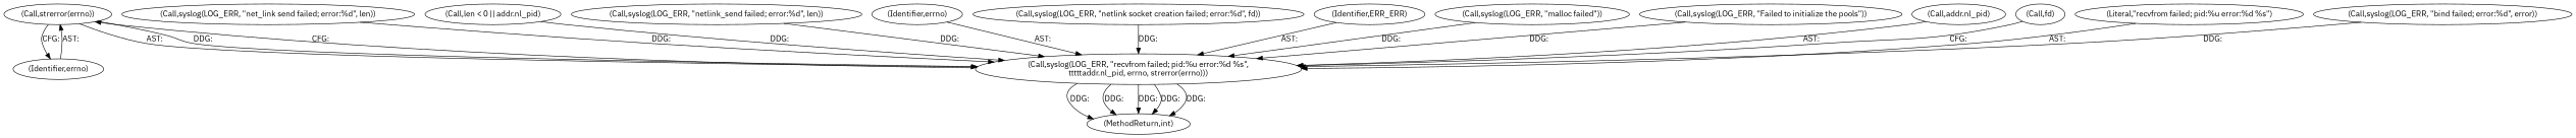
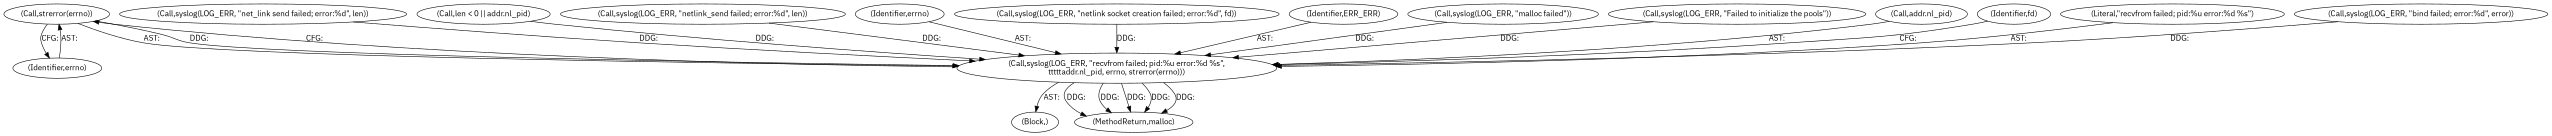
  digraph {
    fontname="IBM Plex Sans"
    node [fontname="IBM Plex Sans"]
    edge [fontname="IBM Plex Sans"]
    n1 [label="(Call,strerror(errno))"]
    n2 [label="(Call,syslog(LOG_ERR, \"recvfrom failed; pid:%u error:%d %s\",\n\t\t\t\t\taddr.nl_pid, errno, strerror(errno)))"]
    n3 [label="(Identifier,errno)"]
-   n5 [label="(MethodReturn,int)"]
+   n4 [label="(Block,)"]
+   n5 [label="(MethodReturn,malloc)"]
    n6 [label="(Call,syslog(LOG_ERR, \"net_link send failed; error:%d\", len))"]
    n7 [label="(Call,len < 0 || addr.nl_pid)"]
    n8 [label="(Call,syslog(LOG_ERR, \"netlink_send failed; error:%d\", len))"]
    n9 [label="(Identifier,errno)"]
    n10 [label="(Call,syslog(LOG_ERR, \"netlink socket creation failed; error:%d\", fd))"]
    n11 [label="(Identifier,ERR_ERR)"]
    n12 [label="(Call,syslog(LOG_ERR, \"malloc failed\"))"]
    n13 [label="(Call,syslog(LOG_ERR, \"Failed to initialize the pools\"))"]
    n14 [label="(Call,addr.nl_pid)"]
-   n15 [label="(Call,fd)"]
+   n15 [label="(Identifier,fd)"]
    n16 [label="(Literal,\"recvfrom failed; pid:%u error:%d %s\")"]
    n17 [label="(Call,syslog(LOG_ERR, \"bind failed; error:%d\", error))"]
    n1 -> n2 [label="AST: "]
    n1 -> n2 [label="DDG: "]
    n1 -> n3 [label="CFG: "]
    n2 -> n1 [label="CFG: "]
+   n2 -> n4 [label="AST: "]
    n2 -> n5 [label="DDG: "]
    n2 -> n5 [label="DDG: "]
    n2 -> n5 [label="DDG: "]
    n2 -> n5 [label="DDG: "]
    n2 -> n5 [label="DDG: "]
    n3 -> n1 [label="AST: "]
    n6 -> n2 [label="DDG: "]
    n7 -> n2 [label="DDG: "]
    n8 -> n2 [label="DDG: "]
    n9 -> n2 [label="AST: "]
    n10 -> n2 [label="DDG: "]
    n11 -> n2 [label="AST: "]
    n12 -> n2 [label="DDG: "]
    n13 -> n2 [label="DDG: "]
    n14 -> n2 [label="AST: "]
    n15 -> n2 [label="CFG: "]
    n16 -> n2 [label="AST: "]
    n17 -> n2 [label="DDG: "]
  }
